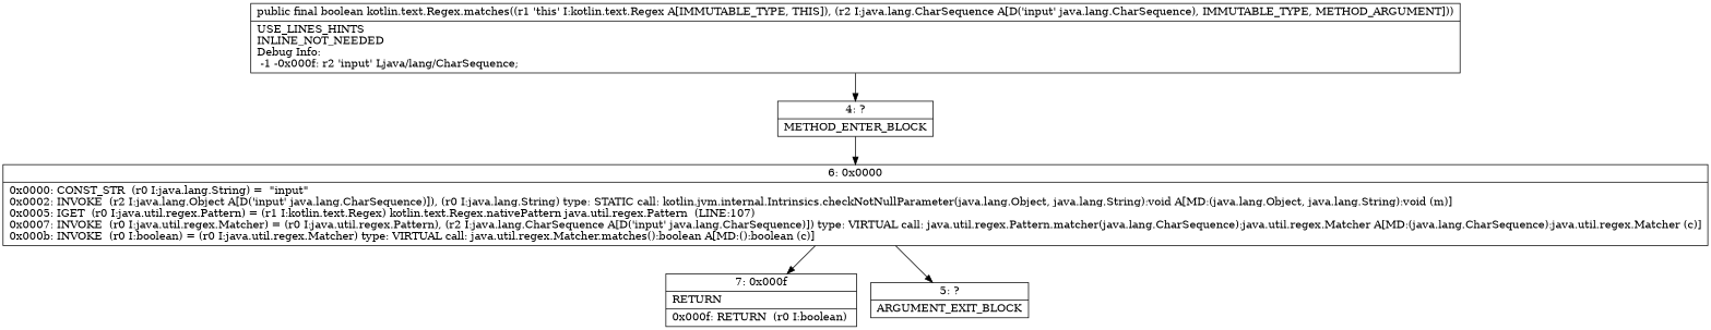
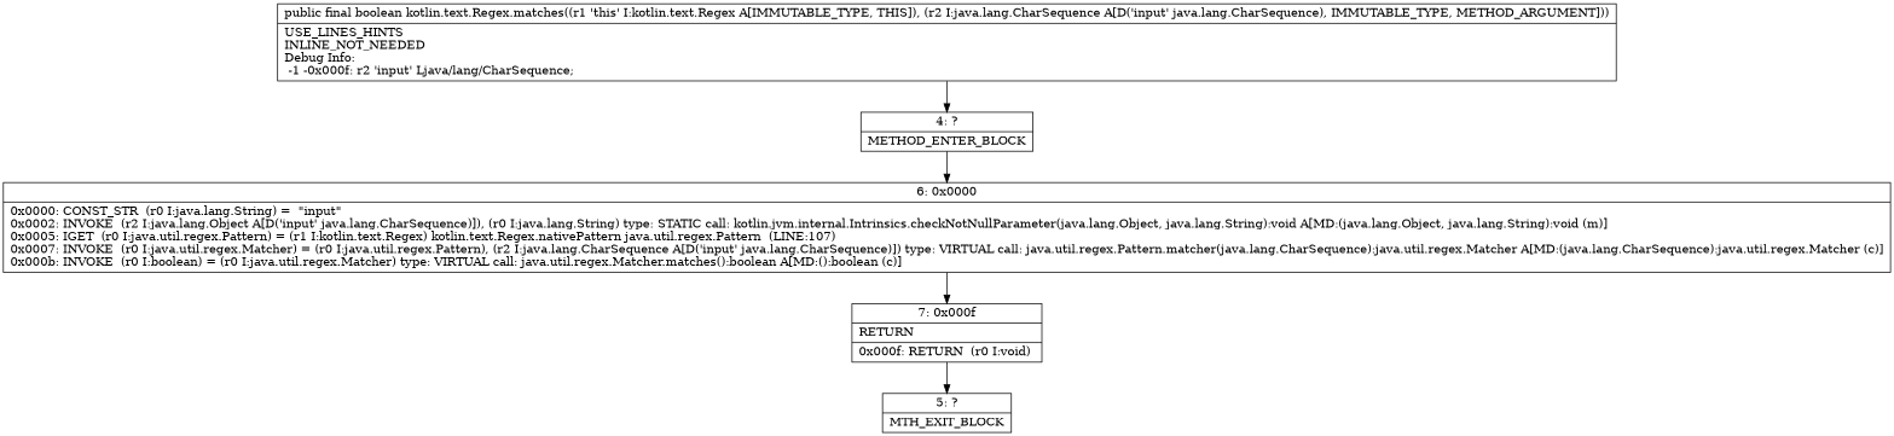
  digraph {
    node [shape=record]
    n1 [label="{4\:\ ?|METHOD_ENTER_BLOCK\l}"]
    n2 [label="{6\:\ 0x0000|0x0000: CONST_STR  (r0 I:java.lang.String) =  \"input\" \l0x0002: INVOKE  (r2 I:java.lang.Object A[D('input' java.lang.CharSequence)]), (r0 I:java.lang.String) type: STATIC call: kotlin.jvm.internal.Intrinsics.checkNotNullParameter(java.lang.Object, java.lang.String):void A[MD:(java.lang.Object, java.lang.String):void (m)]\l0x0005: IGET  (r0 I:java.util.regex.Pattern) = (r1 I:kotlin.text.Regex) kotlin.text.Regex.nativePattern java.util.regex.Pattern  (LINE:107)\l0x0007: INVOKE  (r0 I:java.util.regex.Matcher) = (r0 I:java.util.regex.Pattern), (r2 I:java.lang.CharSequence A[D('input' java.lang.CharSequence)]) type: VIRTUAL call: java.util.regex.Pattern.matcher(java.lang.CharSequence):java.util.regex.Matcher A[MD:(java.lang.CharSequence):java.util.regex.Matcher (c)]\l0x000b: INVOKE  (r0 I:boolean) = (r0 I:java.util.regex.Matcher) type: VIRTUAL call: java.util.regex.Matcher.matches():boolean A[MD:():boolean (c)]\l}"]
-   n3 [label="{7\:\ 0x000f|RETURN\l|0x000f: RETURN  (r0 I:boolean) \l}"]
-   n4 [label="{5\:\ ?|ARGUMENT_EXIT_BLOCK\l}"]
+   n3 [label="{7\:\ 0x000f|RETURN\l|0x000f: RETURN  (r0 I:void) \l}"]
+   n4 [label="{5\:\ ?|MTH_EXIT_BLOCK\l}"]
    n5 [label="{public final boolean kotlin.text.Regex.matches((r1 'this' I:kotlin.text.Regex A[IMMUTABLE_TYPE, THIS]), (r2 I:java.lang.CharSequence A[D('input' java.lang.CharSequence), IMMUTABLE_TYPE, METHOD_ARGUMENT]))  | USE_LINES_HINTS\lINLINE_NOT_NEEDED\lDebug Info:\l  \-1 \-0x000f: r2 'input' Ljava\/lang\/CharSequence;\l}"]
    n1 -> n2
    n2 -> n3
-   n2 -> n4
+   n3 -> n4
    n5 -> n1
  }
